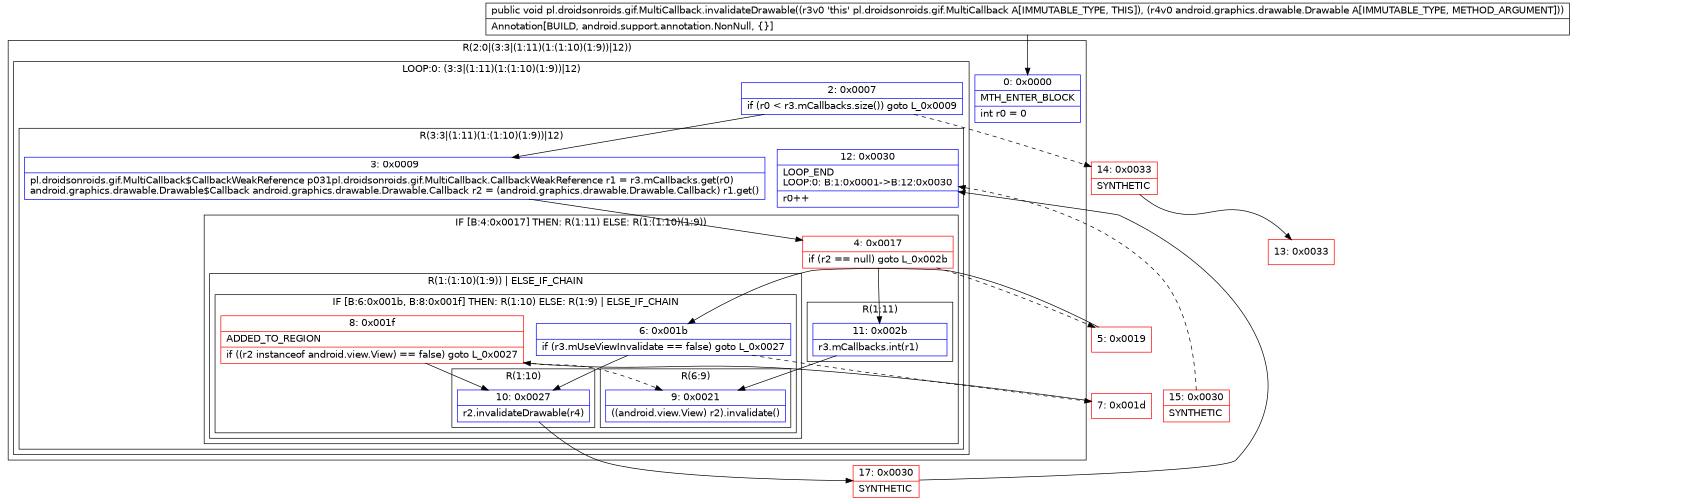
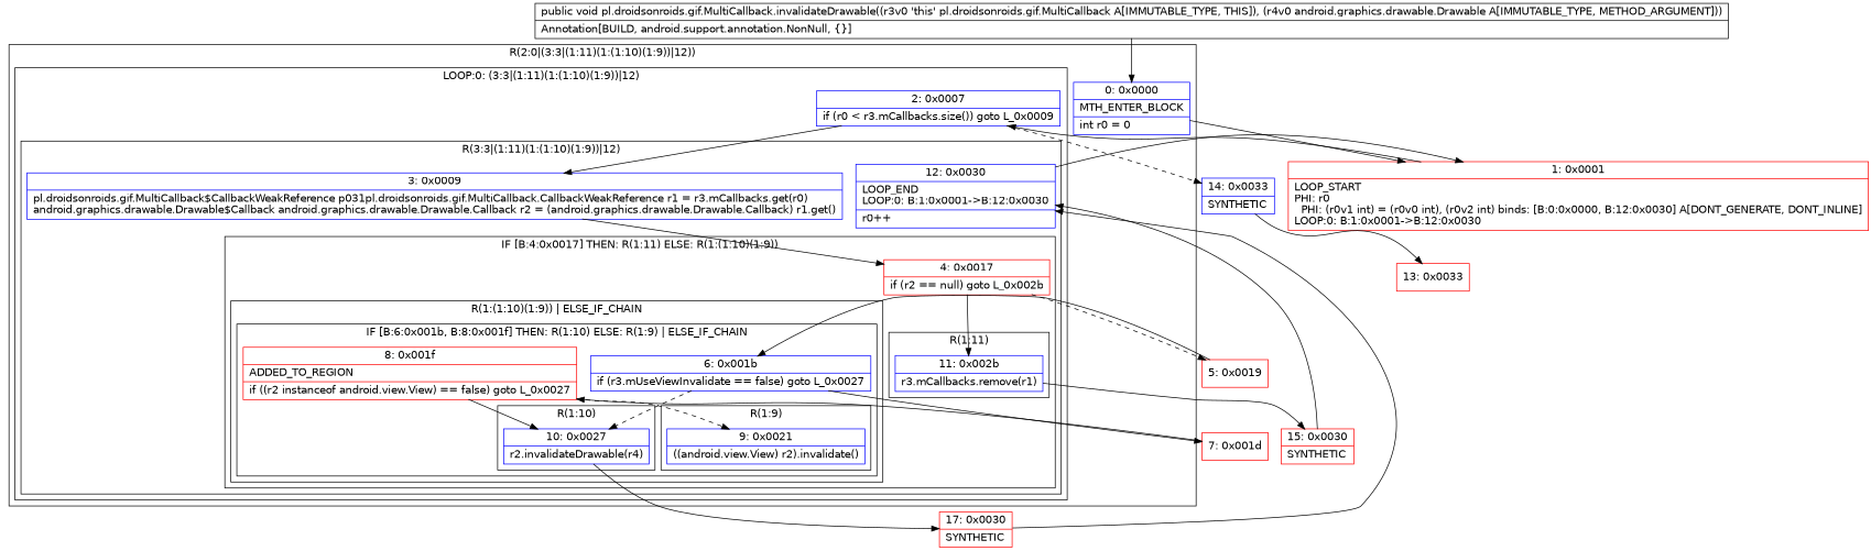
  digraph {
    fontname="DejaVu Sans"
    node [color=red fontname="DejaVu Sans" shape=record]
    edge [fontname="DejaVu Sans"]
-   n1 [color=blue label="{11\:\ 0x002b|r3.mCallbacks.int(r1)\l}"]
+   n1 [color=blue label="{11\:\ 0x002b|r3.mCallbacks.remove(r1)\l}"]
    n2 [color=blue label="{10\:\ 0x0027|r2.invalidateDrawable(r4)\l}"]
    n3 [color=blue label="{9\:\ 0x0021|((android.view.View) r2).invalidate()\l}"]
    n4 [color=blue label="{6\:\ 0x001b|if (r3.mUseViewInvalidate == false) goto L_0x0027\l}"]
    n5 [label="{8\:\ 0x001f|ADDED_TO_REGION\l|if ((r2 instanceof android.view.View) == false) goto L_0x0027\l}"]
    n6 [label="{4\:\ 0x0017|if (r2 == null) goto L_0x002b\l}"]
    n7 [color=blue label="{3\:\ 0x0009|pl.droidsonroids.gif.MultiCallback$CallbackWeakReference p031pl.droidsonroids.gif.MultiCallback.CallbackWeakReference r1 = r3.mCallbacks.get(r0)\landroid.graphics.drawable.Drawable$Callback android.graphics.drawable.Drawable.Callback r2 = (android.graphics.drawable.Drawable.Callback) r1.get()\l}"]
    n8 [color=blue label="{12\:\ 0x0030|LOOP_END\lLOOP:0: B:1:0x0001\-\>B:12:0x0030\l|r0++\l}"]
    n9 [color=blue label="{2\:\ 0x0007|if (r0 \< r3.mCallbacks.size()) goto L_0x0009\l}"]
    n10 [color=blue label="{0\:\ 0x0000|MTH_ENTER_BLOCK\l|int r0 = 0\l}"]
    n11 [label="{15\:\ 0x0030|SYNTHETIC\l}"]
    n12 [label="{17\:\ 0x0030|SYNTHETIC\l}"]
    n13 [label="{7\:\ 0x001d}"]
    n14 [label="{5\:\ 0x0019}"]
-   n16 [label="{14\:\ 0x0033|SYNTHETIC\l}"]
+   n15 [label="{1\:\ 0x0001|LOOP_START\lPHI: r0 \l  PHI: (r0v1 int) = (r0v0 int), (r0v2 int) binds: [B:0:0x0000, B:12:0x0030] A[DONT_GENERATE, DONT_INLINE]\lLOOP:0: B:1:0x0001\-\>B:12:0x0030\l}"]
+   n16 [color=blue label="{14\:\ 0x0033|SYNTHETIC\l}"]
    n17 [label="{13\:\ 0x0033}"]
    n18 [label="{public void pl.droidsonroids.gif.MultiCallback.invalidateDrawable((r3v0 'this' pl.droidsonroids.gif.MultiCallback A[IMMUTABLE_TYPE, THIS]), (r4v0 android.graphics.drawable.Drawable A[IMMUTABLE_TYPE, METHOD_ARGUMENT]))  | Annotation[BUILD, android.support.annotation.NonNull, \{\}]\l}" color=""]
    subgraph cluster_1 {
      label="R(2:0|(3:3|(1:11)(1:(1:10)(1:9))|12))"
      n10
      subgraph cluster_2 {
        label="LOOP:0: (3:3|(1:11)(1:(1:10)(1:9))|12)"
        n9
        subgraph cluster_3 {
          label="R(3:3|(1:11)(1:(1:10)(1:9))|12)"
          n7
          n8
          subgraph cluster_4 {
            label="IF [B:4:0x0017] THEN: R(1:11) ELSE: R(1:(1:10)(1:9))"
            n6
            subgraph cluster_5 {
              label="R(1:11)"
              n1
            }
            subgraph cluster_6 {
              label="R(1:(1:10)(1:9)) | ELSE_IF_CHAIN\l"
              subgraph cluster_7 {
                label="IF [B:6:0x001b, B:8:0x001f] THEN: R(1:10) ELSE: R(1:9) | ELSE_IF_CHAIN\l"
                n4
                n5
                subgraph cluster_8 {
                  label="R(1:10)"
                  n2
                }
                subgraph cluster_9 {
-                 label="R(6:9)"
+                 label="R(1:9)"
                  n3
                }
              }
            }
          }
        }
      }
    }
-   n1 -> n3
+   n1 -> n11
    n2 -> n12
-   n4 -> n2
-   n4 -> n13 [style=dashed]
+   n4 -> n2 [style=dashed]
+   n4 -> n13 [style=solid]
    n5 -> n2
    n5 -> n3 [style=dashed]
    n6 -> n1
    n6 -> n14 [style=dashed]
    n7 -> n6
+   n8 -> n15
    n9 -> n7
    n9 -> n16 [style=dashed]
-   n11 -> n8 [style=dashed]
+   n10 -> n15
+   n11 -> n8
    n12 -> n8
    n13 -> n5
    n14 -> n4
+   n15 -> n9
    n16 -> n17
    n18 -> n10
  }
